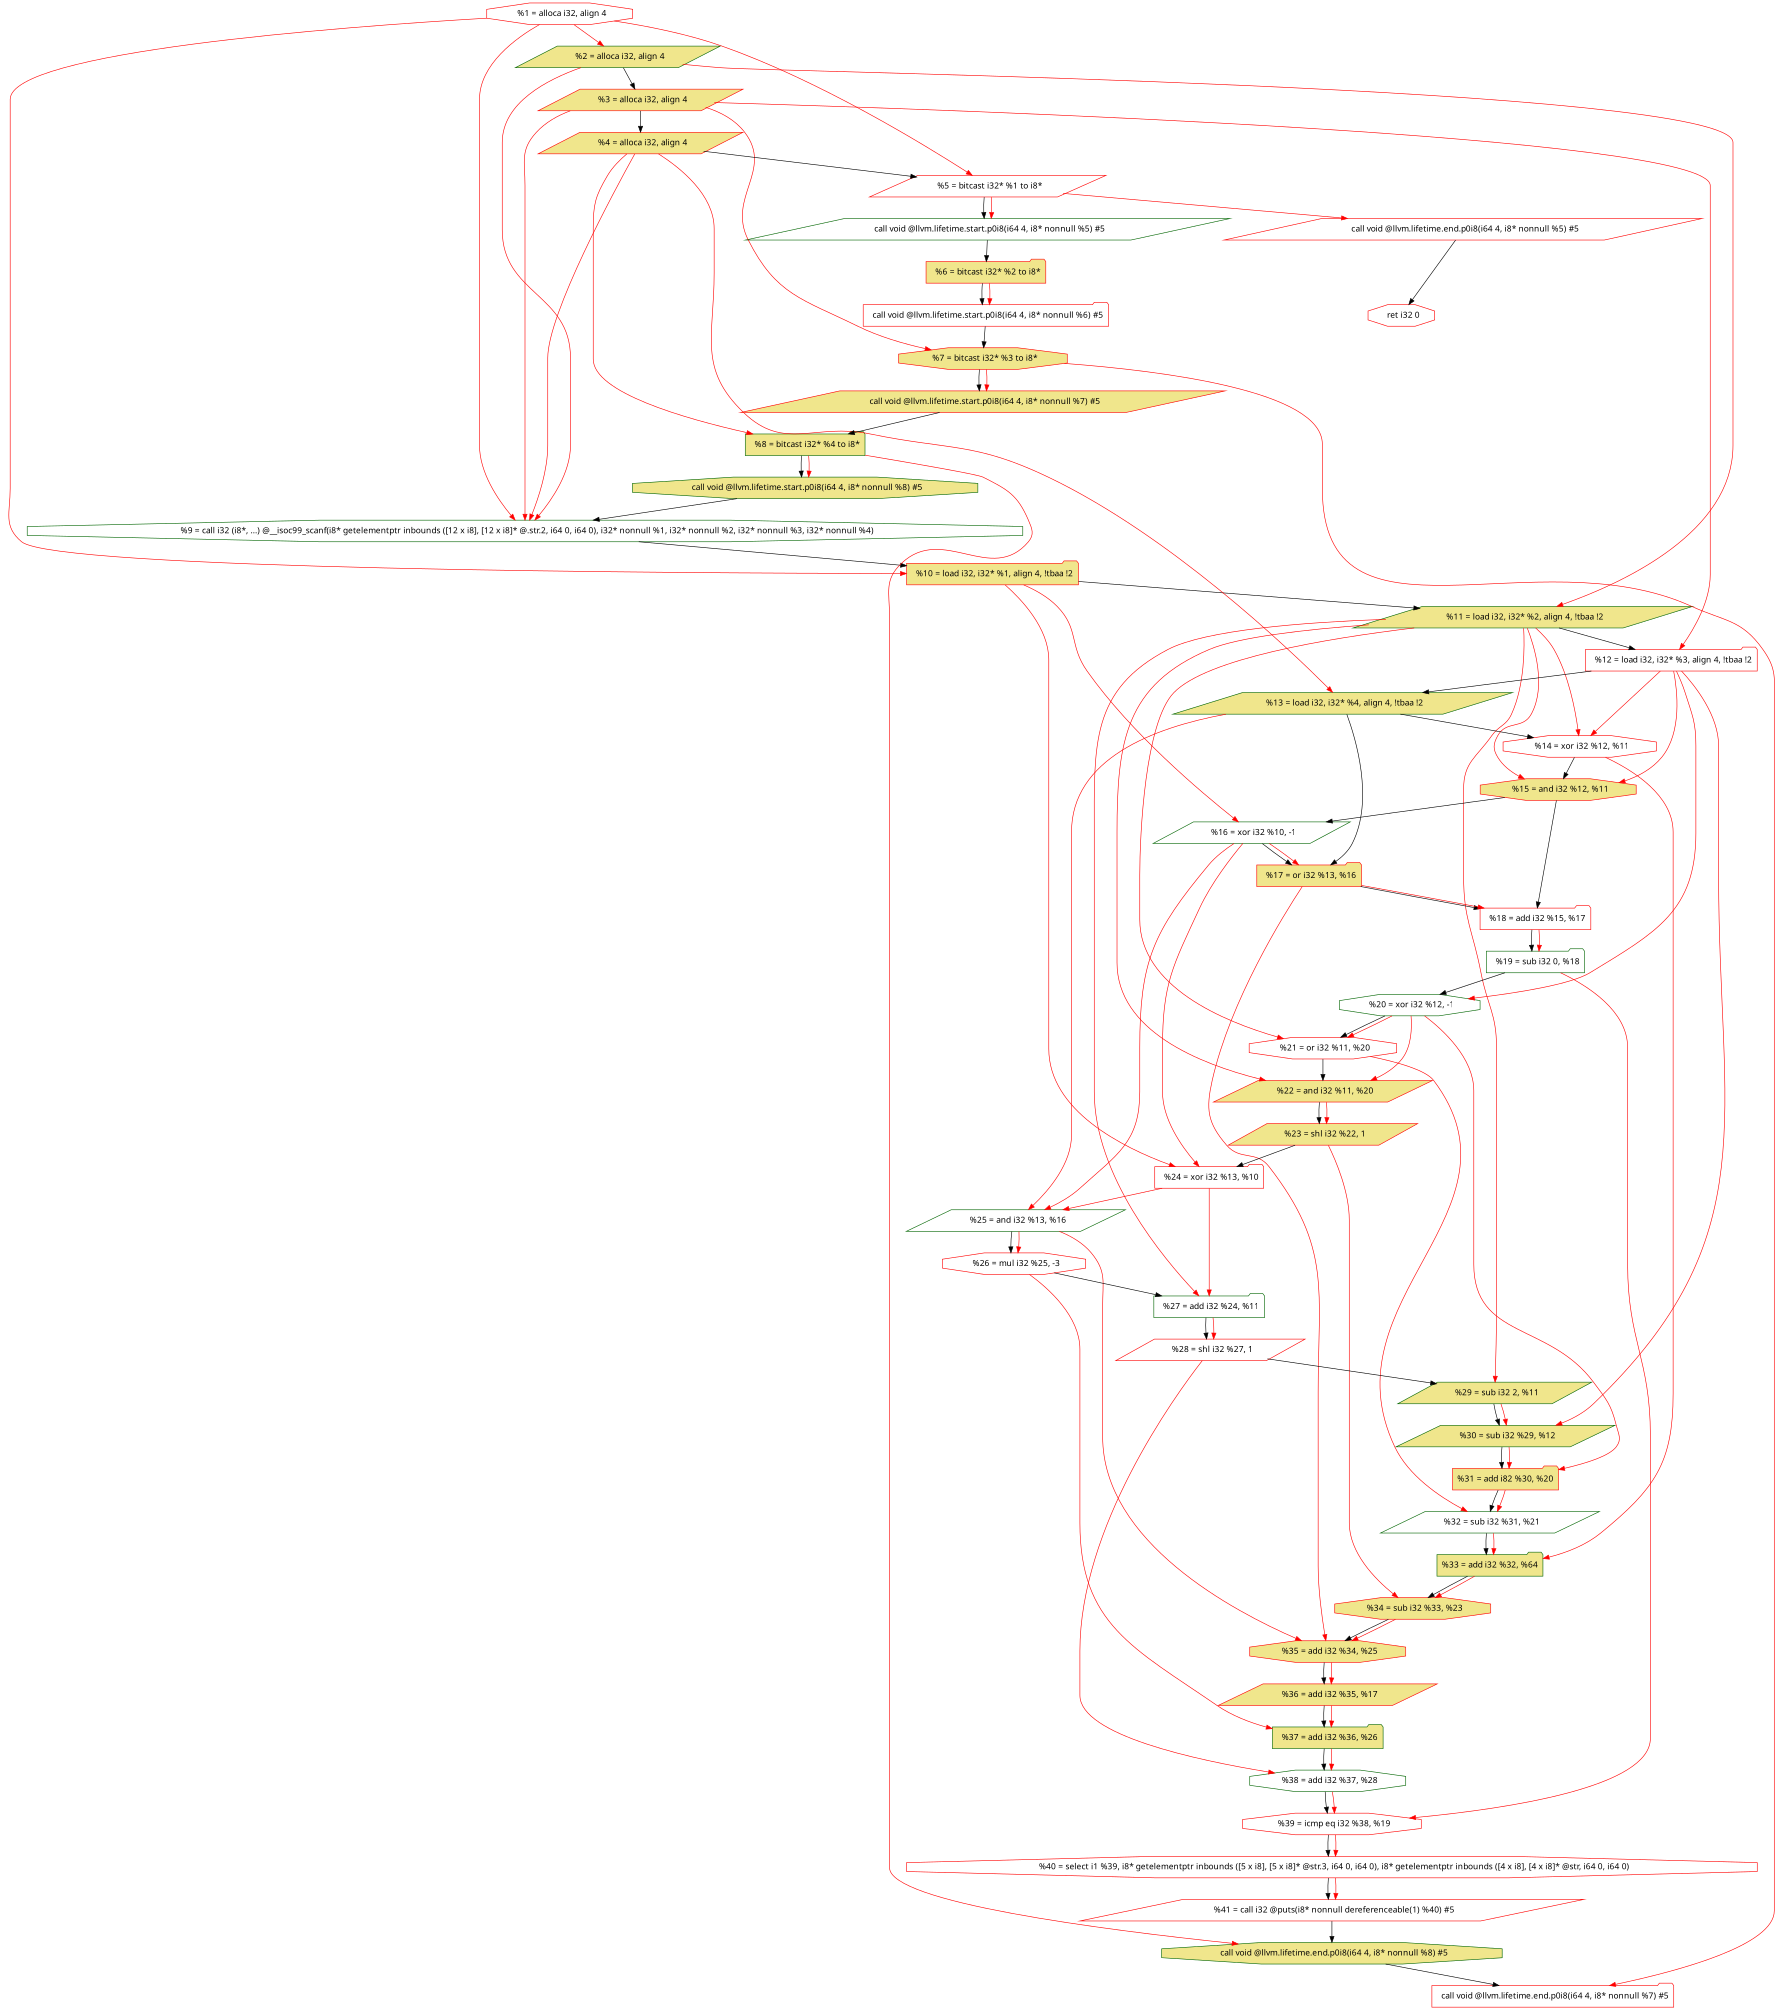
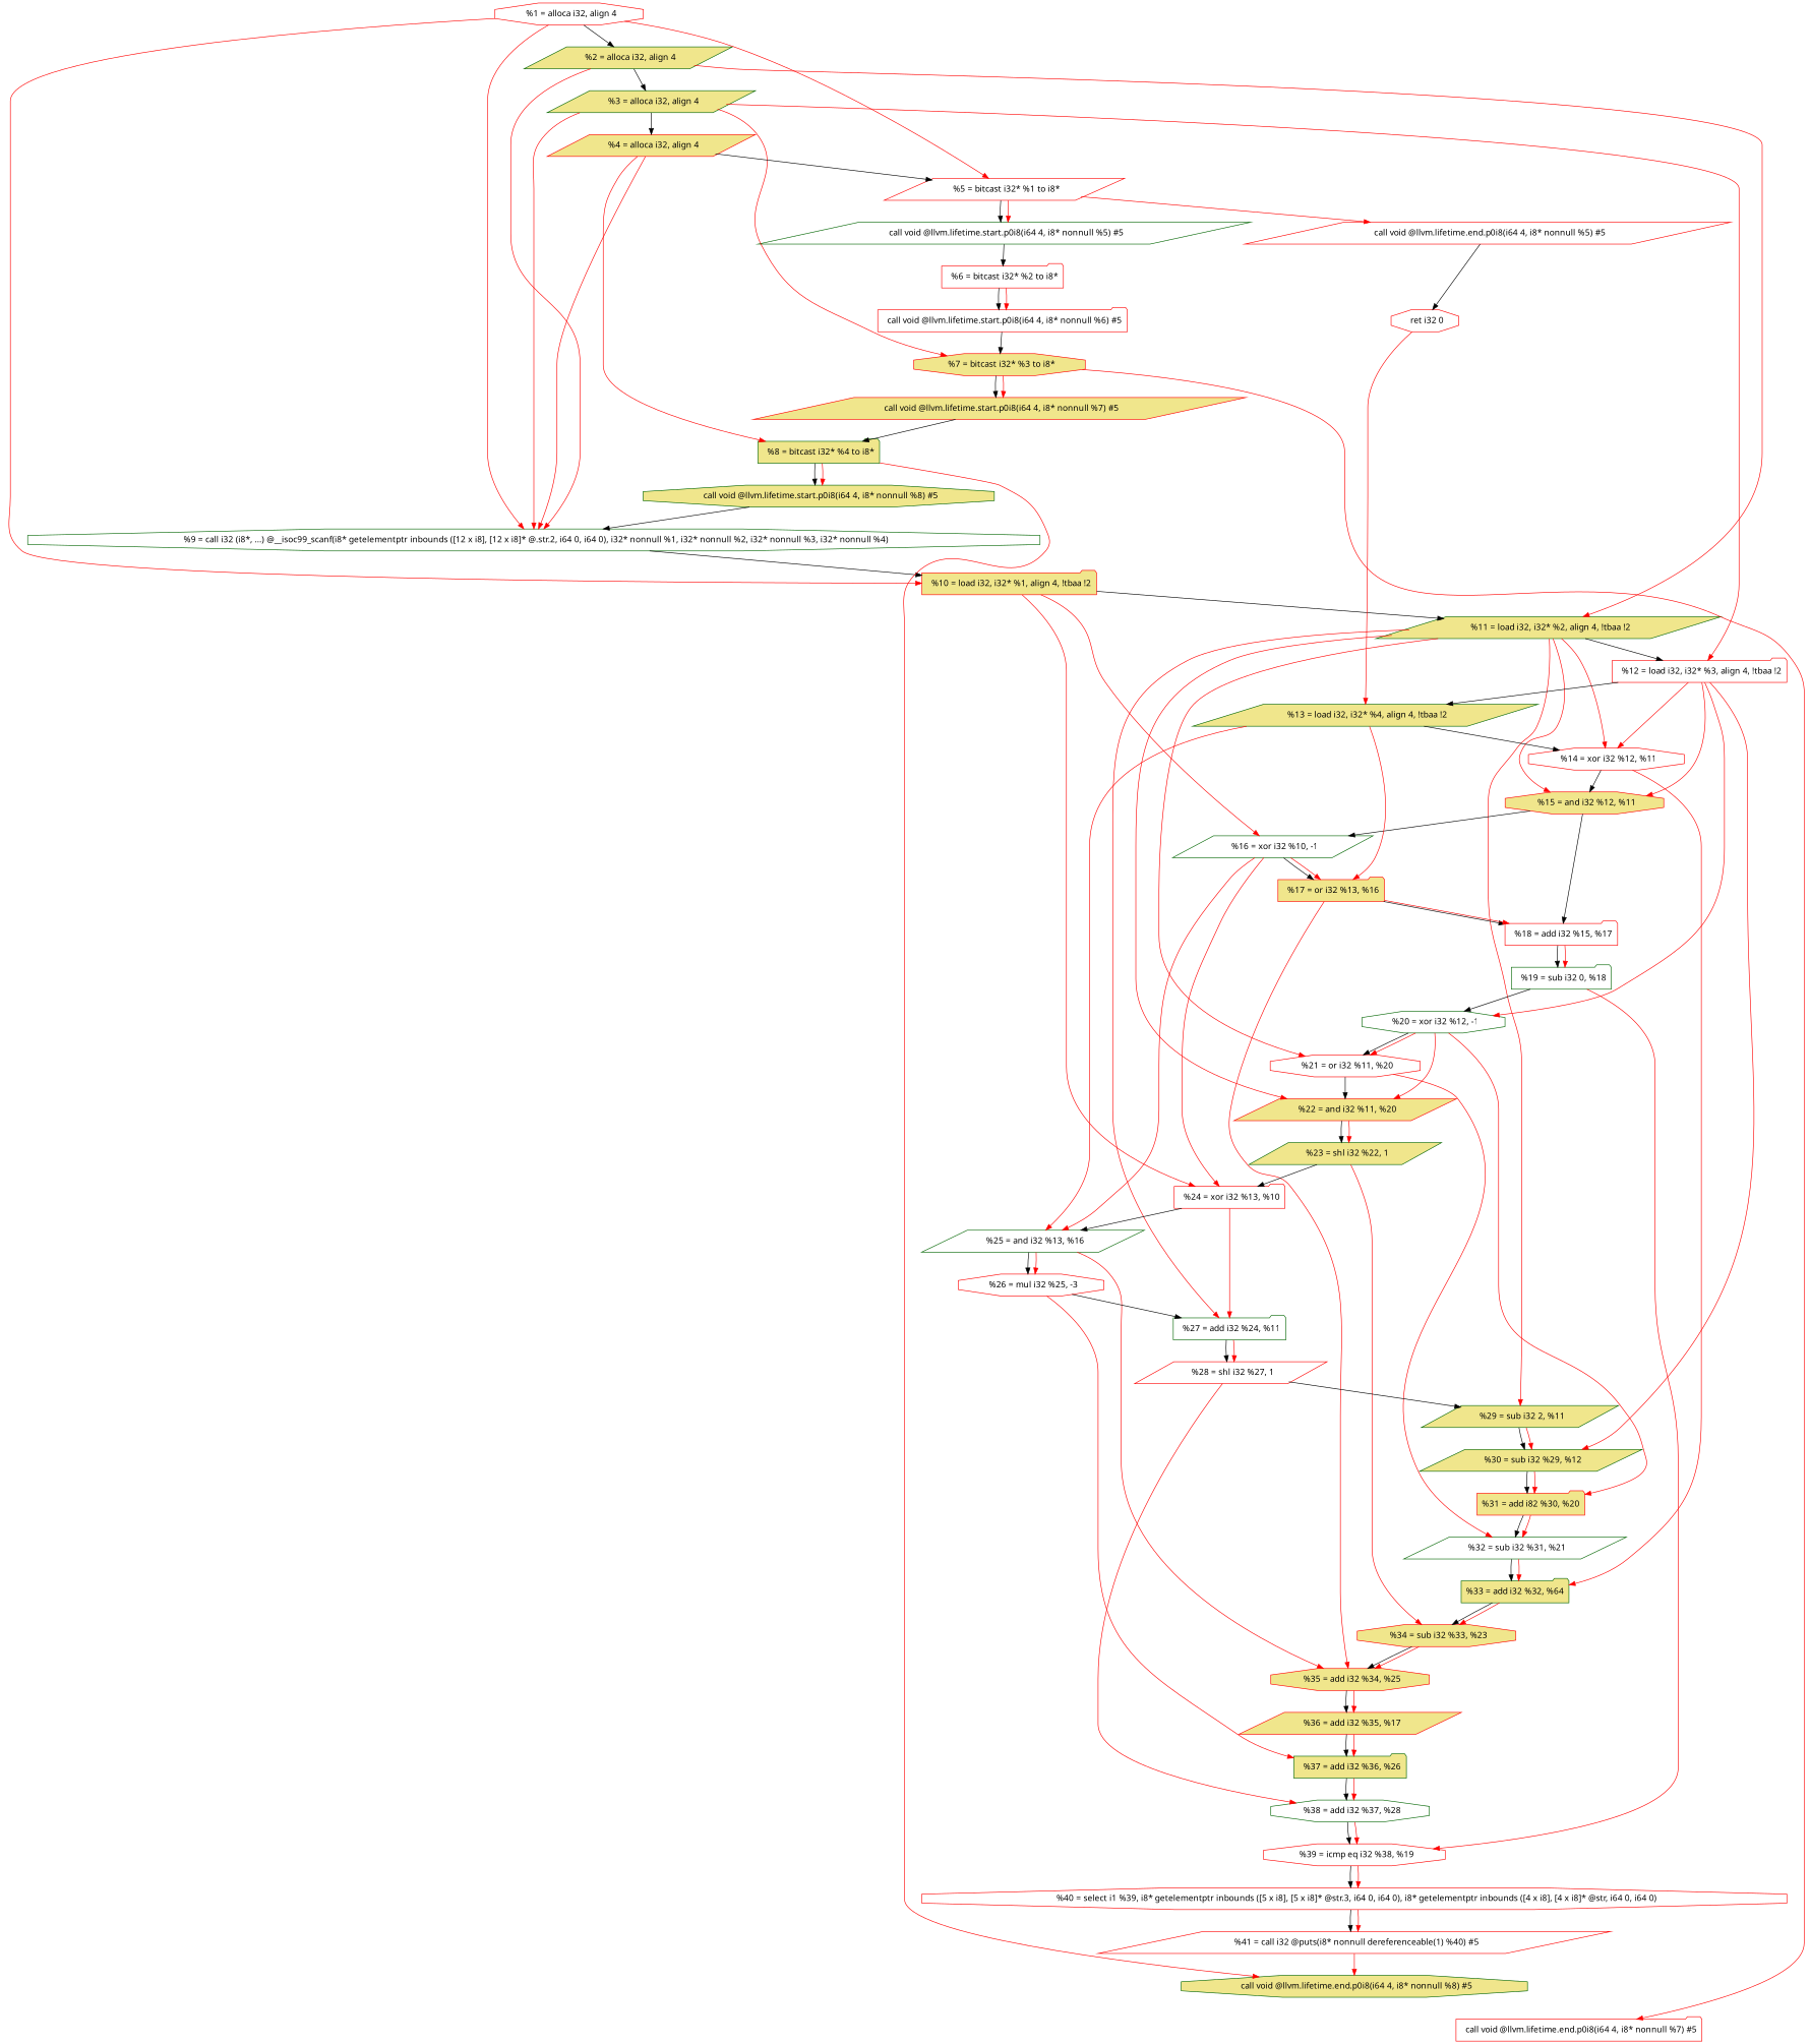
  digraph {
    fontname="Noto Sans"
    node [color=red fillcolor=white fontname="Noto Sans" shape=parallelogram style=filled]
    edge [fontname="Noto Sans" color=red]
    n1 [label="  %1 = alloca i32, align 4" shape=octagon]
    n2 [color=darkgreen fillcolor=khaki label="  %2 = alloca i32, align 4"]
    n3 [label="  %5 = bitcast i32* %1 to i8*"]
    n4 [color=darkgreen label="  %9 = call i32 (i8*, ...) @__isoc99_scanf(i8* getelementptr inbounds ([12 x i8], [12 x i8]* @.str.2, i64 0, i64 0), i32* nonnull %1, i32* nonnull %2, i32* nonnull %3, i32* nonnull %4)" shape=octagon]
    n5 [fillcolor=khaki label="  %10 = load i32, i32* %1, align 4, !tbaa !2" shape=folder]
-   n6 [fillcolor=khaki label="  %3 = alloca i32, align 4"]
+   n6 [color=darkgreen fillcolor=khaki label="  %3 = alloca i32, align 4"]
    n7 [color=darkgreen fillcolor=khaki label="  %11 = load i32, i32* %2, align 4, !tbaa !2"]
    n8 [color=darkgreen label="  call void @llvm.lifetime.start.p0i8(i64 4, i8* nonnull %5) #5"]
    n9 [label="  call void @llvm.lifetime.end.p0i8(i64 4, i8* nonnull %5) #5"]
    n10 [color=darkgreen label="  %16 = xor i32 %10, -1"]
    n11 [label="  %24 = xor i32 %13, %10" shape=folder]
    n12 [fillcolor=khaki label="  %4 = alloca i32, align 4"]
    n13 [fillcolor=khaki label="  %7 = bitcast i32* %3 to i8*" shape=octagon]
    n14 [label="  %12 = load i32, i32* %3, align 4, !tbaa !2" shape=folder]
-   n15 [fillcolor=khaki label="  %6 = bitcast i32* %2 to i8*" shape=folder]
+   n15 [label="  %6 = bitcast i32* %2 to i8*" shape=folder]
    n16 [label="  call void @llvm.lifetime.start.p0i8(i64 4, i8* nonnull %6) #5" shape=folder]
    n17 [label="  %14 = xor i32 %12, %11" shape=octagon]
    n18 [fillcolor=khaki label="  %15 = and i32 %12, %11" shape=octagon]
    n19 [label="  %21 = or i32 %11, %20" shape=octagon]
    n20 [fillcolor=khaki label="  %22 = and i32 %11, %20"]
    n21 [color=darkgreen label="  %27 = add i32 %24, %11" shape=folder]
    n22 [color=darkgreen fillcolor=khaki label="  %29 = sub i32 2, %11"]
    n23 [color=darkgreen fillcolor=khaki label="  %8 = bitcast i32* %4 to i8*" shape=folder]
    n24 [color=darkgreen fillcolor=khaki label="  %13 = load i32, i32* %4, align 4, !tbaa !2"]
    n25 [fillcolor=khaki label="  call void @llvm.lifetime.start.p0i8(i64 4, i8* nonnull %7) #5"]
    n26 [label="  call void @llvm.lifetime.end.p0i8(i64 4, i8* nonnull %7) #5" shape=folder]
    n27 [color=darkgreen label="  %20 = xor i32 %12, -1" shape=octagon]
    n28 [color=darkgreen fillcolor=khaki label="  %30 = sub i32 %29, %12"]
    n29 [color=darkgreen fillcolor=khaki label="  call void @llvm.lifetime.start.p0i8(i64 4, i8* nonnull %8) #5" shape=octagon]
    n30 [color=darkgreen fillcolor=khaki label="  call void @llvm.lifetime.end.p0i8(i64 4, i8* nonnull %8) #5" shape=octagon]
    n31 [fillcolor=khaki label="  %17 = or i32 %13, %16" shape=folder]
    n32 [color=darkgreen label="  %25 = and i32 %13, %16"]
    n33 [label="  ret i32 0" shape=octagon]
    n34 [color=darkgreen fillcolor=khaki label="%33 = add i32 %32, %64" shape=folder]
    n35 [label="  %18 = add i32 %15, %17" shape=folder]
    n36 [color=darkgreen label="  %32 = sub i32 %31, %21"]
-   n37 [fillcolor=khaki label="  %23 = shl i32 %22, 1"]
+   n37 [color=darkgreen fillcolor=khaki label="  %23 = shl i32 %22, 1"]
    n38 [label="  %28 = shl i32 %27, 1"]
    n39 [fillcolor=khaki label="%31 = add i82 %30, %20" shape=folder]
    n40 [fillcolor=khaki label="  %35 = add i32 %34, %25" shape=octagon]
    n41 [label="  %26 = mul i32 %25, -3" shape=octagon]
    n42 [fillcolor=khaki label="  %34 = sub i32 %33, %23" shape=octagon]
    n43 [color=darkgreen label="  %19 = sub i32 0, %18" shape=folder]
    n44 [fillcolor=khaki label="  %36 = add i32 %35, %17"]
    n45 [color=darkgreen fillcolor=khaki label="  %37 = add i32 %36, %26" shape=folder]
    n46 [label="  %39 = icmp eq i32 %38, %19" shape=octagon]
    n47 [label="  %40 = select i1 %39, i8* getelementptr inbounds ([5 x i8], [5 x i8]* @str.3, i64 0, i64 0), i8* getelementptr inbounds ([4 x i8], [4 x i8]* @str, i64 0, i64 0)" shape=octagon]
    n48 [color=darkgreen label="  %38 = add i32 %37, %28" shape=octagon]
    n49 [label="  %41 = call i32 @puts(i8* nonnull dereferenceable(1) %40) #5"]
-   n1 -> n2
+   n1 -> n2 [color=""]
    n1 -> n3
    n1 -> n4
    n1 -> n5
    n2 -> n4
    n2 -> n6 [color=""]
    n2 -> n7
    n3 -> n8 [color=""]
    n3 -> n8
    n3 -> n9
    n4 -> n5 [color=""]
    n5 -> n7 [color=""]
    n5 -> n10
    n5 -> n11
    n6 -> n4
    n6 -> n12 [color=""]
    n6 -> n13
    n6 -> n14
    n7 -> n14 [color=""]
    n7 -> n17
    n7 -> n18
    n7 -> n19
    n7 -> n20
    n7 -> n21
    n7 -> n22
    n8 -> n15 [color=""]
    n9 -> n33 [color=""]
    n10 -> n11
    n10 -> n31 [color=""]
    n10 -> n31
    n10 -> n32
    n11 -> n21
-   n11 -> n32
+   n11 -> n32 [color=""]
    n12 -> n3 [color=""]
    n12 -> n4
    n12 -> n23
-   n12 -> n24
+   n33 -> n24
    n13 -> n25 [color=""]
    n13 -> n25
    n13 -> n26
    n14 -> n17
    n14 -> n18
    n14 -> n24 [color=""]
    n14 -> n27
    n14 -> n28
    n15 -> n16 [color=""]
    n15 -> n16
    n16 -> n13 [color=""]
    n17 -> n18 [color=""]
    n17 -> n34
    n18 -> n10 [color=""]
    n18 -> n35 [color=black]
    n19 -> n20 [color=""]
    n19 -> n36
    n20 -> n37 [color=""]
    n20 -> n37
    n21 -> n38 [color=""]
    n21 -> n38
    n22 -> n28 [color=""]
    n22 -> n28
    n23 -> n29 [color=""]
    n23 -> n29
    n23 -> n30
    n24 -> n17 [color=""]
-   n24 -> n31 [color=black]
+   n24 -> n31
    n24 -> n32
    n25 -> n23 [color=""]
    n27 -> n19 [color=""]
    n27 -> n19
    n27 -> n20
    n27 -> n39
    n28 -> n39 [color=""]
    n28 -> n39
    n29 -> n4 [color=""]
-   n30 -> n26 [color=""]
    n31 -> n35 [color=""]
    n31 -> n35
    n31 -> n40
    n32 -> n40
    n32 -> n41 [color=""]
    n32 -> n41
    n34 -> n42 [color=""]
    n34 -> n42
    n35 -> n43 [color=""]
    n35 -> n43
    n36 -> n34 [color=""]
    n36 -> n34
    n37 -> n11 [color=""]
    n37 -> n42
    n38 -> n22 [color=""]
    n38 -> n48
    n39 -> n36 [color=""]
    n39 -> n36
    n40 -> n44 [color=""]
    n40 -> n44
    n41 -> n21 [color=""]
    n41 -> n45
    n42 -> n40 [color=""]
    n42 -> n40
    n43 -> n27 [color=""]
    n43 -> n46
    n44 -> n45 [color=""]
    n44 -> n45
    n45 -> n48 [color=""]
    n45 -> n48
    n46 -> n47 [color=""]
    n46 -> n47
    n47 -> n49 [color=""]
    n47 -> n49
    n48 -> n46 [color=""]
    n48 -> n46
-   n49 -> n30 [color=""]
+   n49 -> n30
  }
